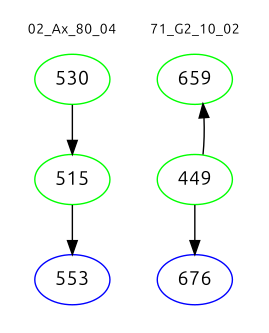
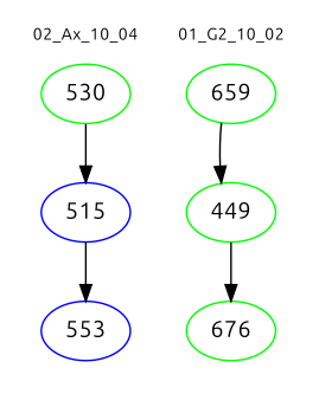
  digraph {
    fontname=Ubuntu
    node [color=green fontname=Ubuntu]
    edge [color=black fontname=Ubuntu]
    n1 [label=530]
-   n2 [label=515]
+   n2 [color=blue label=515]
    n3 [color=blue label=553]
    n4 [label=659]
    n5 [label=449]
-   n6 [color=blue label=676]
+   n6 [label=676]
    subgraph cluster_1 {
      color=white
      fontsize=10
-     label="02_Ax_80_04"
+     label="02_Ax_10_04"
      n1
      n2
      n3
    }
    subgraph cluster_2 {
      color=white
      fontsize=10
-     label="71_G2_10_02"
+     label="01_G2_10_02"
      n4
      n5
      n6
    }
    n1 -> n2
    n2 -> n3
-   n5 -> n4
+   n4 -> n5
    n5 -> n6
  }
